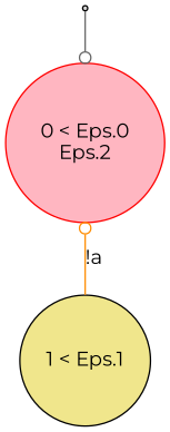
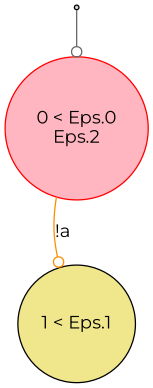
  digraph {
    fontname=Montserrat
    node [shape=circle style=filled fontname=Montserrat]
    edge [arrowhead=odot fontname=Montserrat]
    ENTRY [shape=point fillcolor=lightgrey]
    n2 [color=red label="0 < Eps.0\nEps.2\n" fillcolor=lightpink]
    n3 [label="1 < Eps.1\n" fillcolor=khaki]
    ENTRY -> n2 [color=gray40]
-   n3 -> n2 [label="!a" color=darkorange]
+   n2 -> n3 [label="!a" color=darkorange]
  }
